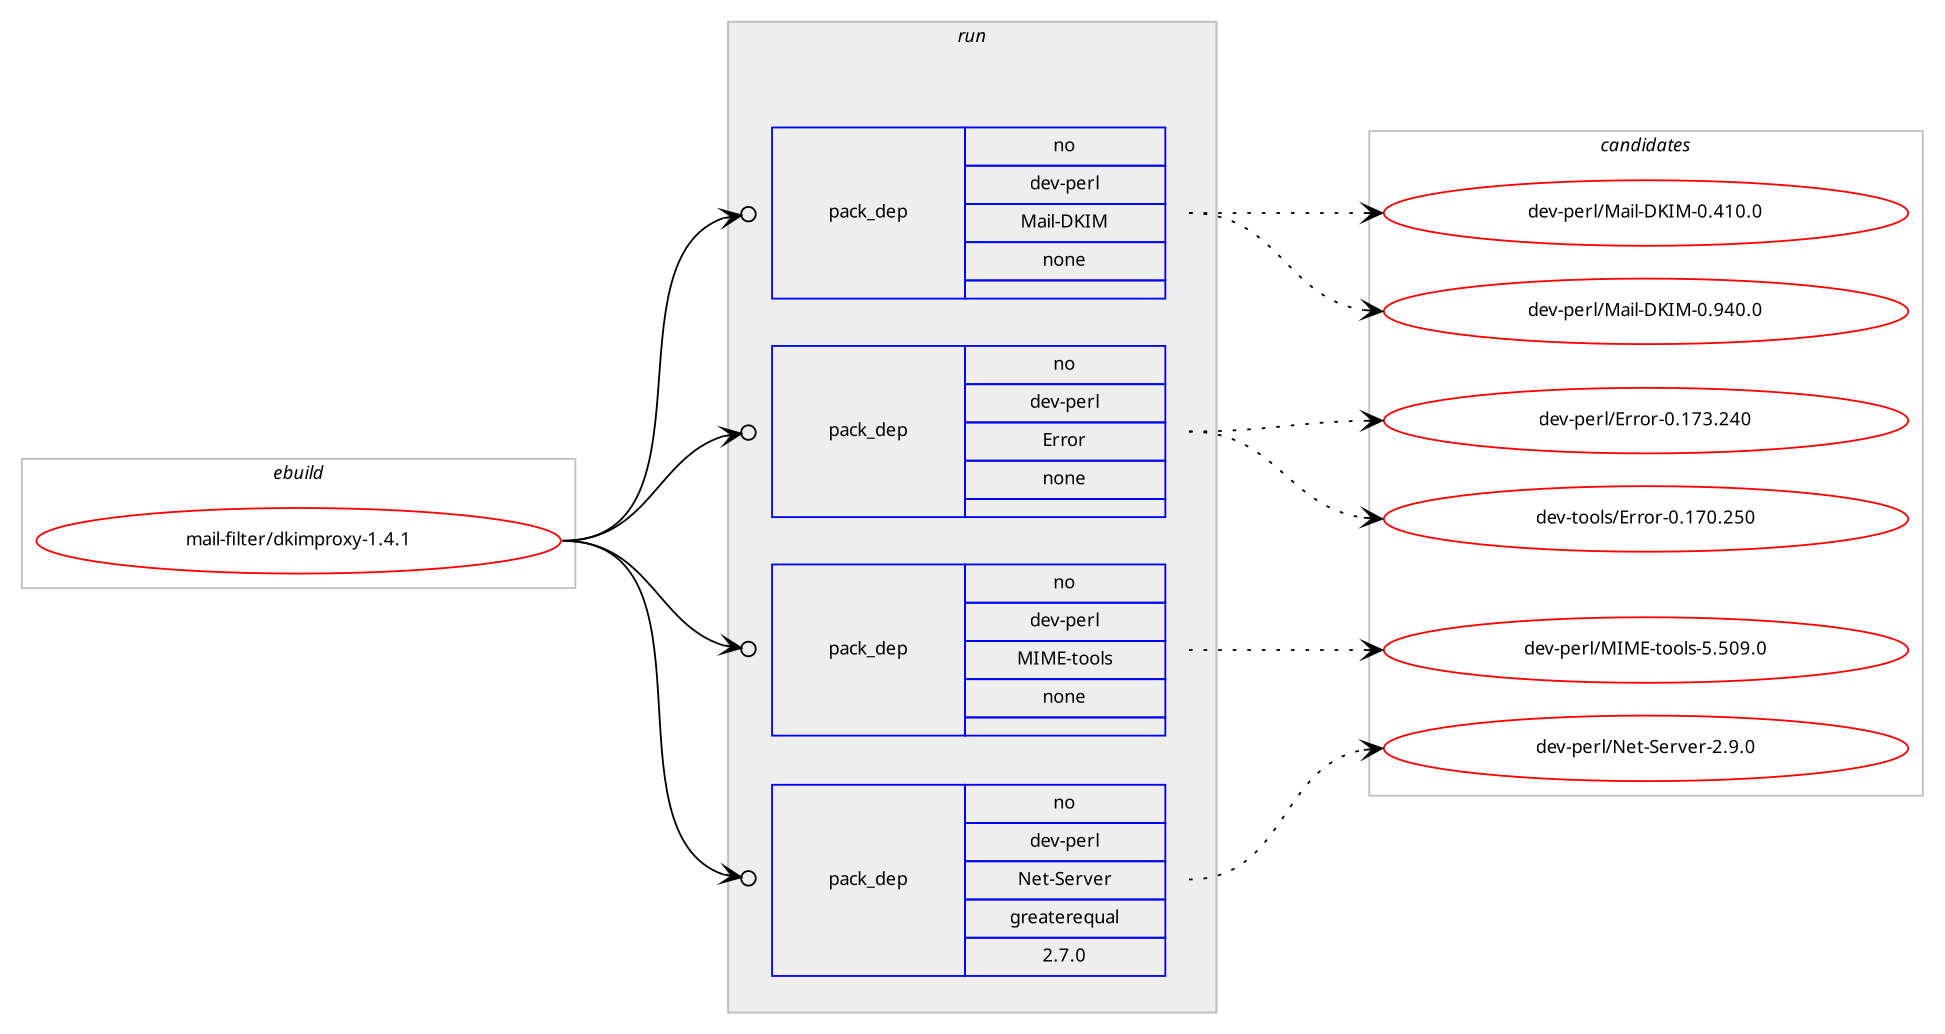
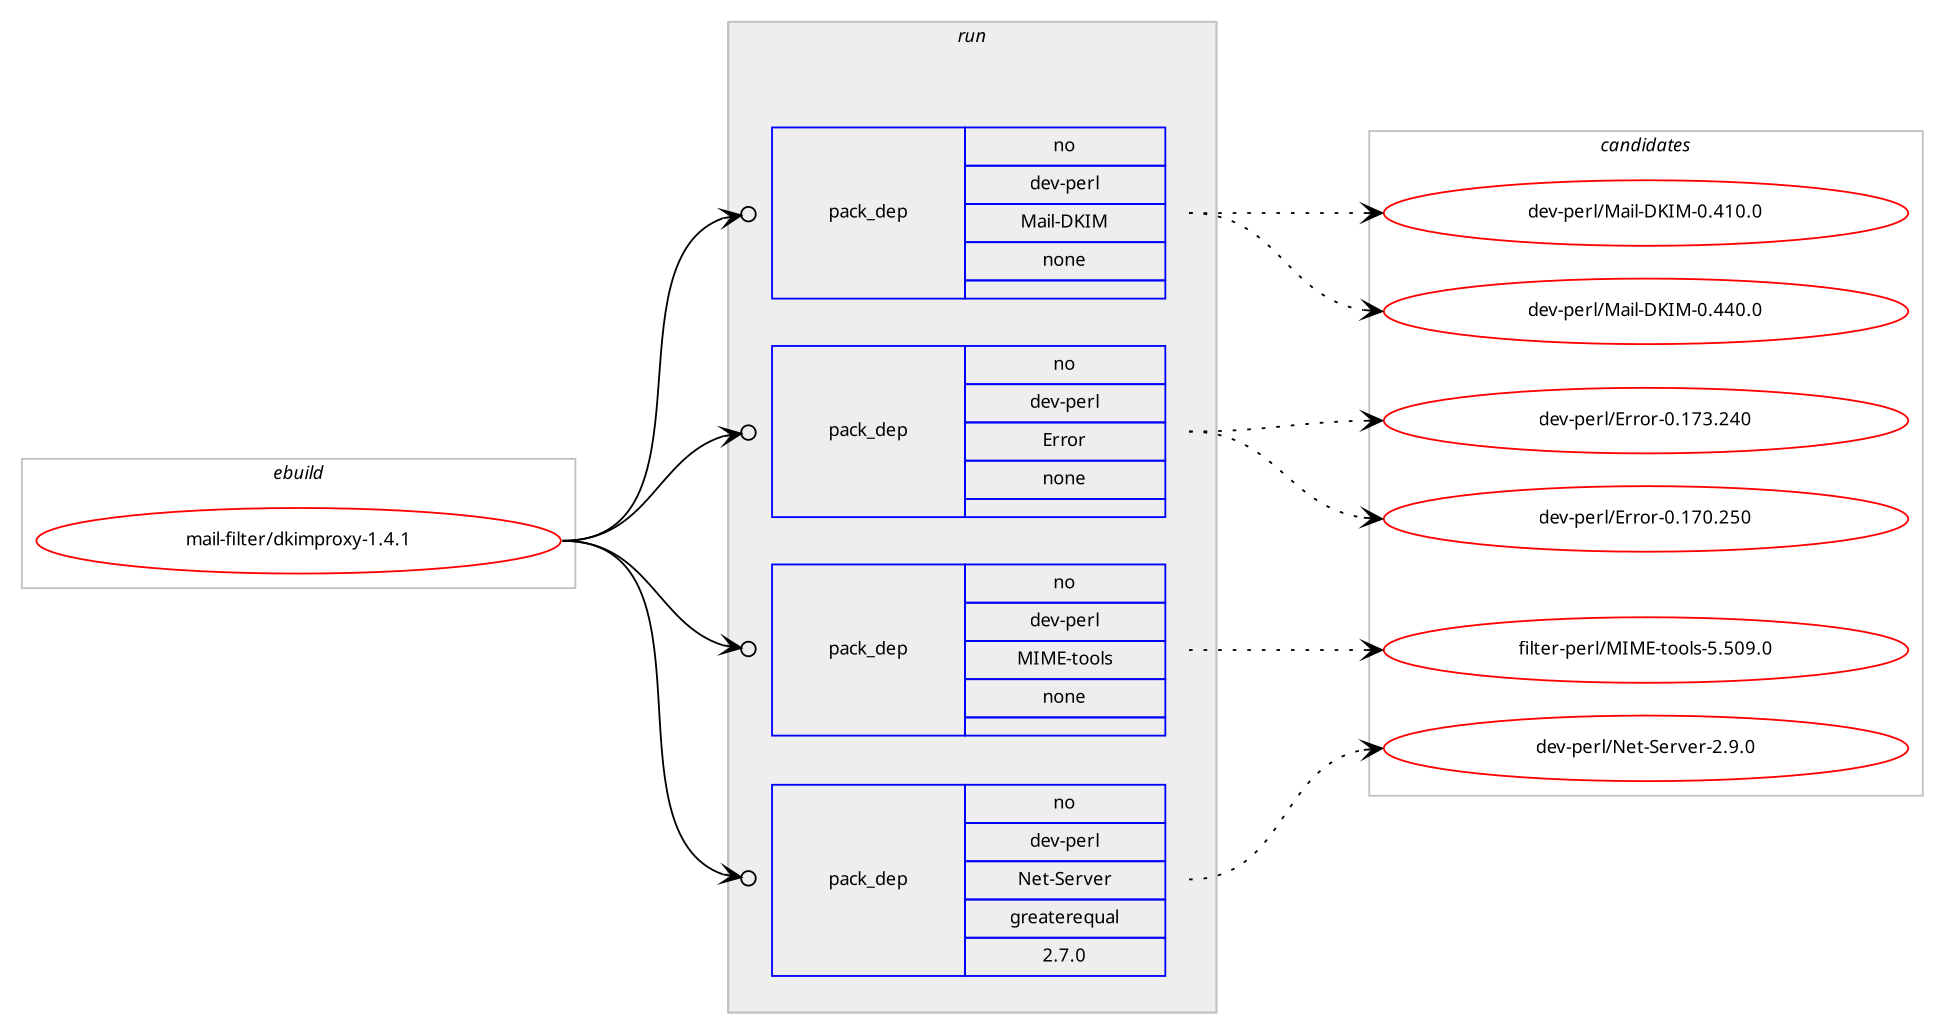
  digraph {
    compound=true
    concentrate=true
    fontname="Noto Sans"
    fontsize=10
    newrank=true
    rankdir=LR
    ranksep=1.5
    node [color=red fontname="Noto Sans" fontsize=10]
    edge [arrowhead=vee fontname="Noto Sans" headport=w style=dotted tailport=e weight=100]
    n1 [label="mail-filter/dkimproxy-1.4.1" width=4]
    n2 [color=blue label=<<TABLE BORDER="0" CELLBORDER="1" CELLSPACING="0" CELLPADDING="4" WIDTH="220"><TR><TD ROWSPAN="6" CELLPADDING="30">pack_dep</TD></TR><TR><TD WIDTH="110">no</TD></TR><TR><TD>dev-perl</TD></TR><TR><TD>Mail-DKIM</TD></TR><TR><TD>none</TD></TR><TR><TD></TD></TR></TABLE>> shape=none]
    n3 [color=blue label=<<TABLE BORDER="0" CELLBORDER="1" CELLSPACING="0" CELLPADDING="4" WIDTH="220"><TR><TD ROWSPAN="6" CELLPADDING="30">pack_dep</TD></TR><TR><TD WIDTH="110">no</TD></TR><TR><TD>dev-perl</TD></TR><TR><TD>Error</TD></TR><TR><TD>none</TD></TR><TR><TD></TD></TR></TABLE>> shape=none]
    n4 [color=blue label=<<TABLE BORDER="0" CELLBORDER="1" CELLSPACING="0" CELLPADDING="4" WIDTH="220"><TR><TD ROWSPAN="6" CELLPADDING="30">pack_dep</TD></TR><TR><TD WIDTH="110">no</TD></TR><TR><TD>dev-perl</TD></TR><TR><TD>MIME-tools</TD></TR><TR><TD>none</TD></TR><TR><TD></TD></TR></TABLE>> shape=none]
    n5 [color=blue label=<<TABLE BORDER="0" CELLBORDER="1" CELLSPACING="0" CELLPADDING="4" WIDTH="220"><TR><TD ROWSPAN="6" CELLPADDING="30">pack_dep</TD></TR><TR><TD WIDTH="110">no</TD></TR><TR><TD>dev-perl</TD></TR><TR><TD>Net-Server</TD></TR><TR><TD>greaterequal</TD></TR><TR><TD>2.7.0</TD></TR></TABLE>> shape=none]
    n6 [label="dev-perl/Error-0.173.240" width=4]
-   n7 [label="dev-tools/Error-0.170.250" width=4]
-   n8 [label="dev-perl/MIME-tools-5.509.0" width=4]
+   n7 [label="dev-perl/Error-0.170.250" width=4]
+   n8 [label="filter-perl/MIME-tools-5.509.0" width=4]
    n9 [label="dev-perl/Mail-DKIM-0.410.0" width=4]
-   n10 [label="dev-perl/Mail-DKIM-0.940.0" width=4]
+   n10 [label="dev-perl/Mail-DKIM-0.440.0" width=4]
    n11 [label="dev-perl/Net-Server-2.9.0" width=4]
    subgraph cluster_1 {
      color=gray
      label=<<i>ebuild</i>>
      rank=same
      n1
    }
    subgraph cluster_2 {
      color=gray
      label=<<i>dependencies</i>>
      subgraph cluster_3 {
        color=gray
        fillcolor="#eeeeee"
        label=<<i>compile</i>>
        style=filled
      }
      subgraph cluster_4 {
        color=gray
        fillcolor="#eeeeee"
        label=<<i>compile and run</i>>
        style=filled
        subgraph sub_5 {
          color=gray
          fillcolor="#eeeeee"
          label=<<i>compile and run</i>>
          style=filled
          n2
        }
        subgraph sub_6 {
          color=gray
          fillcolor="#eeeeee"
          label=<<i>compile and run</i>>
          style=filled
          n3
        }
        subgraph sub_7 {
          color=gray
          fillcolor="#eeeeee"
          label=<<i>compile and run</i>>
          style=filled
          n4
        }
        subgraph sub_8 {
          color=gray
          fillcolor="#eeeeee"
          label=<<i>compile and run</i>>
          style=filled
          n5
        }
      }
      subgraph cluster_9 {
        color=gray
        fillcolor="#eeeeee"
        label=<<i>run</i>>
        style=filled
      }
    }
    subgraph cluster_10 {
      color=gray
      label=<<i>candidates</i>>
      rank=same
      subgraph sub_11 {
        color=black
        label=<<i>candidates</i>>
        nodesep=1
        rank=same
        n6
        n7
      }
      subgraph sub_12 {
        color=black
        label=<<i>candidates</i>>
        nodesep=1
        rank=same
        n8
      }
      subgraph sub_13 {
        color=black
        label=<<i>candidates</i>>
        nodesep=1
        rank=same
        n9
        n10
      }
      subgraph sub_14 {
        color=black
        label=<<i>candidates</i>>
        nodesep=1
        rank=same
        n11
      }
    }
    n1 -> n2 [arrowhead=odotvee style=solid weight=20]
    n1 -> n3 [arrowhead=odotvee style=solid weight=20]
    n1 -> n4 [arrowhead=odotvee style=solid weight=20]
    n1 -> n5 [arrowhead=odotvee style=solid weight=20]
    n2 -> n9
    n2 -> n10
    n3 -> n6
    n3 -> n7
    n4 -> n8
    n5 -> n11
  }
